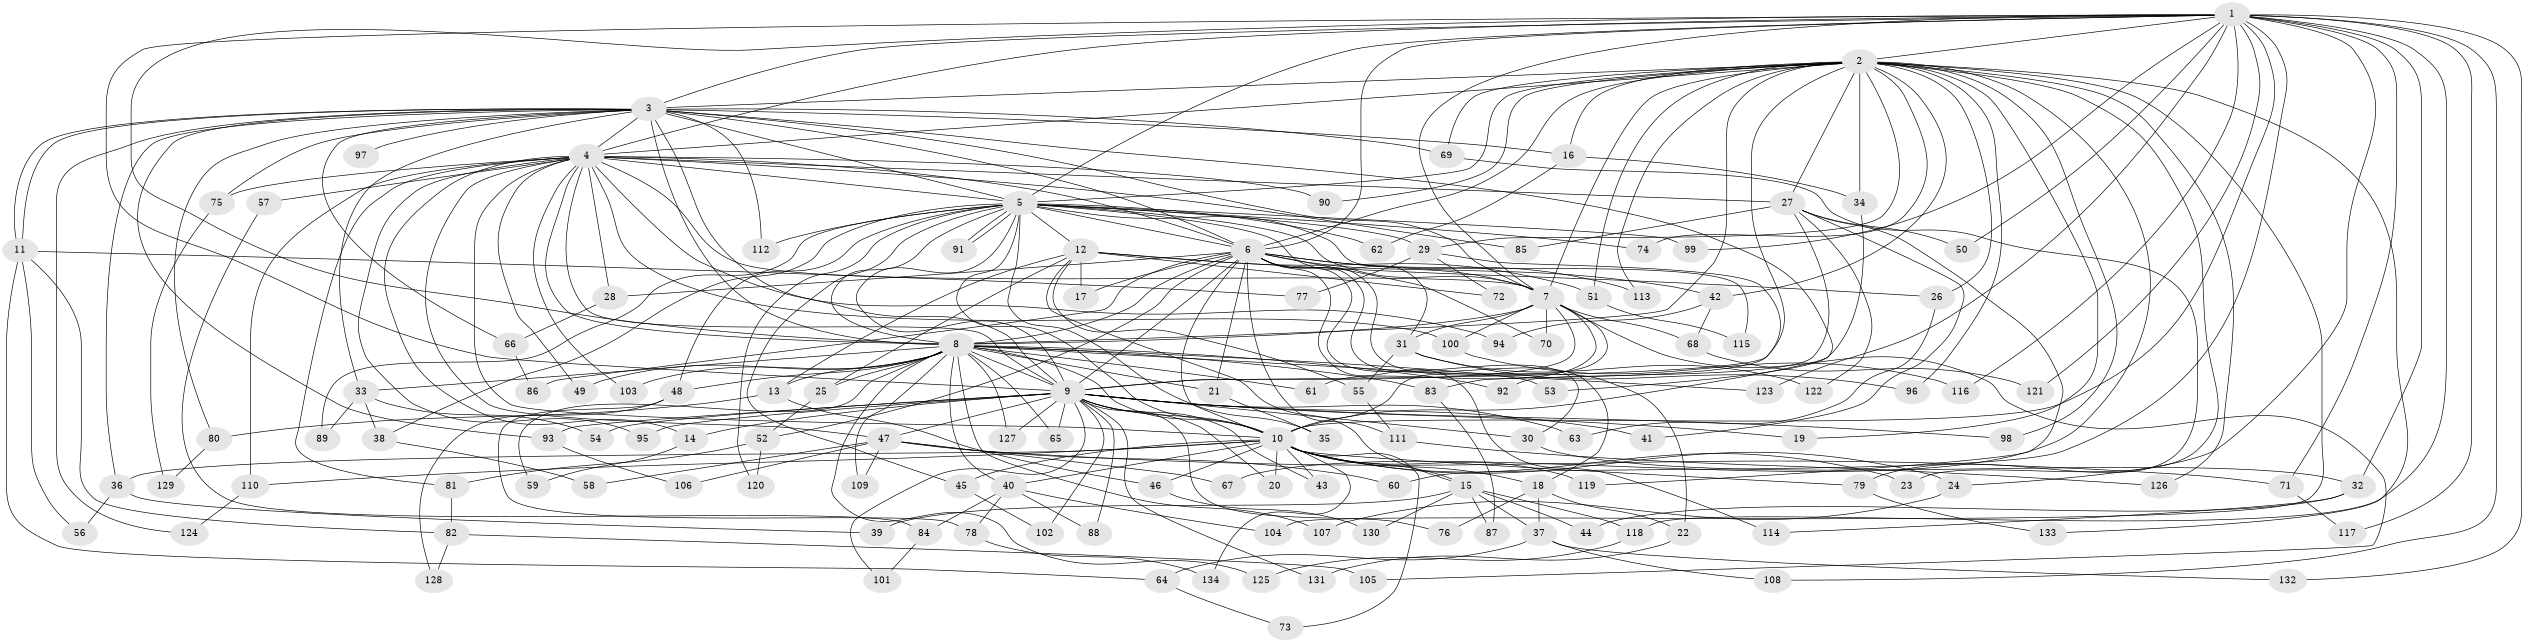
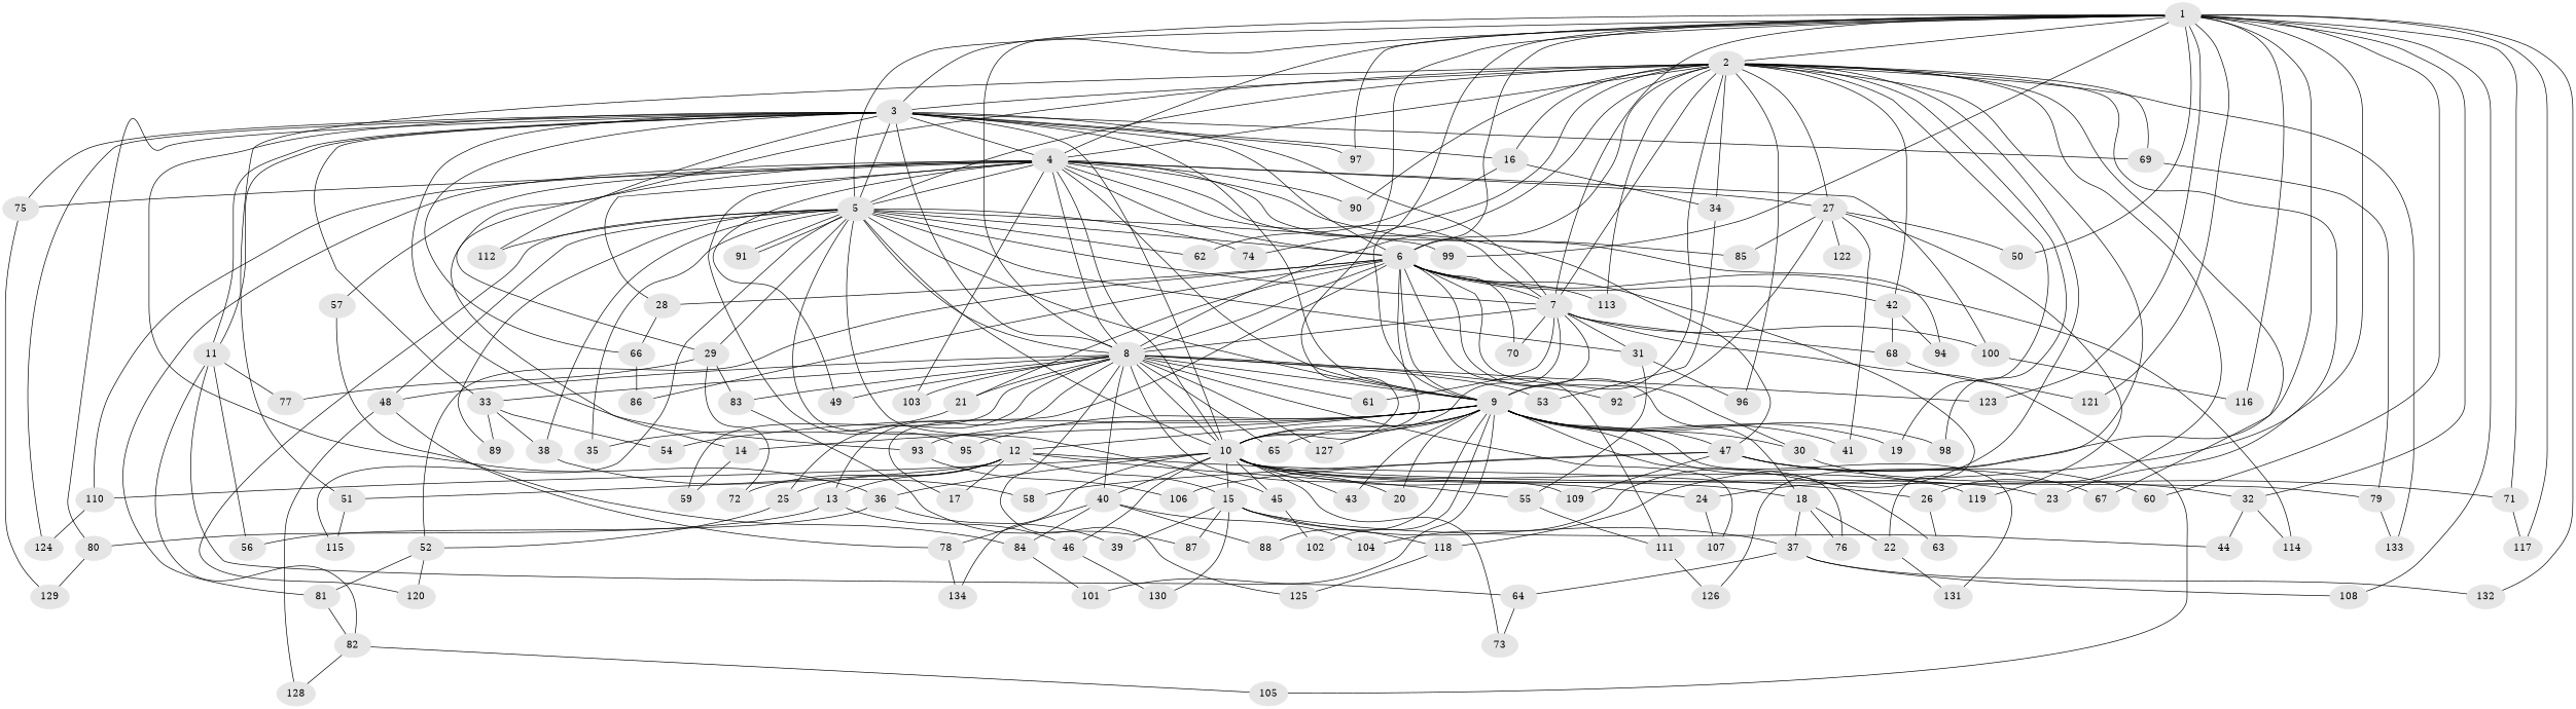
  graph {
    node [color=gray90 style=filled]
    1
    2
    3
    4
    5
    6
    7
    8
    9
    10
    24
    32
    50
    60
    71
    97
    99
    108
    116
    117
    118
    121
    123
    132
    16
    19
    23
    26
    27
    29
    34
    42
    51
    67
    69
    74
    90
    96
    98
    104
    113
    126
    133
    11
    33
    36
    66
    75
    80
    93
    112
    124
    14
    28
    47
    49
    57
    81
    85
    94
    95
    100
    103
    110
    12
    31
    35
    38
    45
    48
    62
    89
    91
    115
    120
    17
    18
    21
    22
    30
    52
    70
    86
    111
    114
    61
    68
    105
    13
    25
    40
    53
    59
    65
    83
    92
    107
    109
    125
    127
    20
    41
    43
    54
    63
    76
    88
    101
    102
    131
    15
    46
    73
    79
    119
    134
    44
    122
    77
    72
    56
    64
    82
    39
    129
    106
    58
    84
    55
    78
    128
    37
    87
    130
    1 -- 2
    1 -- 3
    1 -- 4
    1 -- 5
    1 -- 6
    1 -- 7
    1 -- 8
    1 -- 9
    1 -- 10
    1 -- 24
    1 -- 32
    1 -- 50
    1 -- 60
    1 -- 71
+   1 -- 97
    1 -- 99
    1 -- 108
    1 -- 116
    1 -- 117
    1 -- 118
    1 -- 121
    1 -- 123
    1 -- 132
    2 -- 3
    2 -- 4
    2 -- 5
    2 -- 6
    2 -- 7
    2 -- 8
    2 -- 9
    2 -- 16
    2 -- 19
    2 -- 23
    2 -- 26
    2 -- 27
    2 -- 29
    2 -- 34
    2 -- 42
    2 -- 51
    2 -- 67
    2 -- 69
    2 -- 74
    2 -- 90
    2 -- 96
    2 -- 98
    2 -- 104
    2 -- 113
    2 -- 126
    2 -- 133
    3 -- 4
    3 -- 5
    3 -- 6
    3 -- 7
    3 -- 8
    3 -- 9
    3 -- 10
    3 -- 97
    3 -- 16
    3 -- 69
    3 -- 11
    3 -- 11
    3 -- 33
    3 -- 36
    3 -- 66
    3 -- 75
    3 -- 80
    3 -- 93
    3 -- 112
    3 -- 124
    4 -- 5
    4 -- 6
    4 -- 7
    4 -- 8
    4 -- 9
    4 -- 10
    4 -- 27
    4 -- 90
    4 -- 75
    4 -- 14
    4 -- 28
    4 -- 47
    4 -- 49
    4 -- 57
    4 -- 81
    4 -- 85
    4 -- 94
    4 -- 95
    4 -- 100
    4 -- 103
    4 -- 110
    5 -- 6
    5 -- 7
    5 -- 8
    5 -- 9
    5 -- 10
    5 -- 99
    5 -- 29
    5 -- 74
    5 -- 112
    5 -- 12
    5 -- 31
    5 -- 35
    5 -- 38
    5 -- 45
    5 -- 48
    5 -- 62
    5 -- 89
    5 -- 91
    5 -- 91
    5 -- 115
    5 -- 120
    6 -- 7
    6 -- 8
    6 -- 9
    6 -- 10
    6 -- 42
    6 -- 113
    6 -- 28
    6 -- 17
    6 -- 18
    6 -- 21
    6 -- 22
    6 -- 30
    6 -- 52
    6 -- 70
    6 -- 86
    6 -- 111
    6 -- 114
    7 -- 8
    7 -- 9
    7 -- 10
    7 -- 100
    7 -- 31
    7 -- 70
    7 -- 61
    7 -- 68
    7 -- 105
    8 -- 9
    8 -- 10
    8 -- 123
    8 -- 33
    8 -- 49
    8 -- 103
    8 -- 48
    8 -- 21
    8 -- 61
    8 -- 13
    8 -- 25
    8 -- 40
    8 -- 53
    8 -- 59
    8 -- 65
    8 -- 83
    8 -- 92
    8 -- 107
    8 -- 109
    8 -- 125
    8 -- 127
    9 -- 10
    9 -- 19
    9 -- 98
    9 -- 93
    9 -- 14
    9 -- 47
    9 -- 95
+   9 -- 12
    9 -- 30
    9 -- 65
    9 -- 127
    9 -- 20
    9 -- 41
    9 -- 43
    9 -- 54
    9 -- 63
    9 -- 76
    9 -- 88
    9 -- 101
    9 -- 102
    9 -- 131
    10 -- 24
    10 -- 23
    10 -- 36
    10 -- 110
    10 -- 45
    10 -- 18
    10 -- 40
    10 -- 20
    10 -- 43
    10 -- 15
    10 -- 46
    10 -- 73
    10 -- 79
    10 -- 119
    10 -- 134
    24 -- 107
    32 -- 114
    32 -- 44
    71 -- 117
    118 -- 125
    16 -- 34
    16 -- 62
    26 -- 63
    27 -- 50
    27 -- 85
    27 -- 92
    27 -- 41
    27 -- 119
    27 -- 122
    29 -- 83
    29 -- 77
    29 -- 72
    34 -- 53
    42 -- 94
    42 -- 68
    51 -- 115
    69 -- 79
    11 -- 77
    11 -- 56
    11 -- 64
    11 -- 82
    33 -- 38
    33 -- 89
    33 -- 54
    36 -- 56
    36 -- 39
    66 -- 86
    75 -- 129
    80 -- 129
    93 -- 106
    14 -- 59
    28 -- 66
    47 -- 60
    47 -- 71
    47 -- 67
    47 -- 109
    47 -- 106
    47 -- 58
    57 -- 84
    81 -- 82
    100 -- 116
    110 -- 124
    12 -- 26
    12 -- 51
    12 -- 17
    12 -- 13
    12 -- 25
    12 -- 15
    12 -- 72
    12 -- 55
    31 -- 96
-   31 -- 122
    31 -- 55
    38 -- 58
    45 -- 102
    48 -- 78
    48 -- 128
    18 -- 22
    18 -- 76
    18 -- 37
    21 -- 35
    22 -- 131
    30 -- 32
    52 -- 81
    52 -- 120
    111 -- 126
    68 -- 121
    13 -- 80
    13 -- 46
    25 -- 52
    40 -- 104
    40 -- 88
    40 -- 84
    40 -- 78
    83 -- 87
    15 -- 118
    15 -- 44
    15 -- 39
    15 -- 37
    15 -- 87
    15 -- 130
    46 -- 130
    79 -- 133
    64 -- 73
    82 -- 105
    82 -- 128
    84 -- 101
    55 -- 111
    78 -- 134
    37 -- 108
    37 -- 132
    37 -- 64
  }
